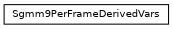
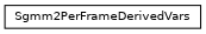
  digraph {
    rankdir=LR
-   n1 [color=black fillcolor=white fontname=Helvetica fontsize=10 height=0.2 label=Sgmm9PerFrameDerivedVars shape=record style=filled width=0.4]
+   n1 [color=black fillcolor=white fontname=Helvetica fontsize=10 height=0.2 label=Sgmm2PerFrameDerivedVars shape=record style=filled width=0.4]
  }
